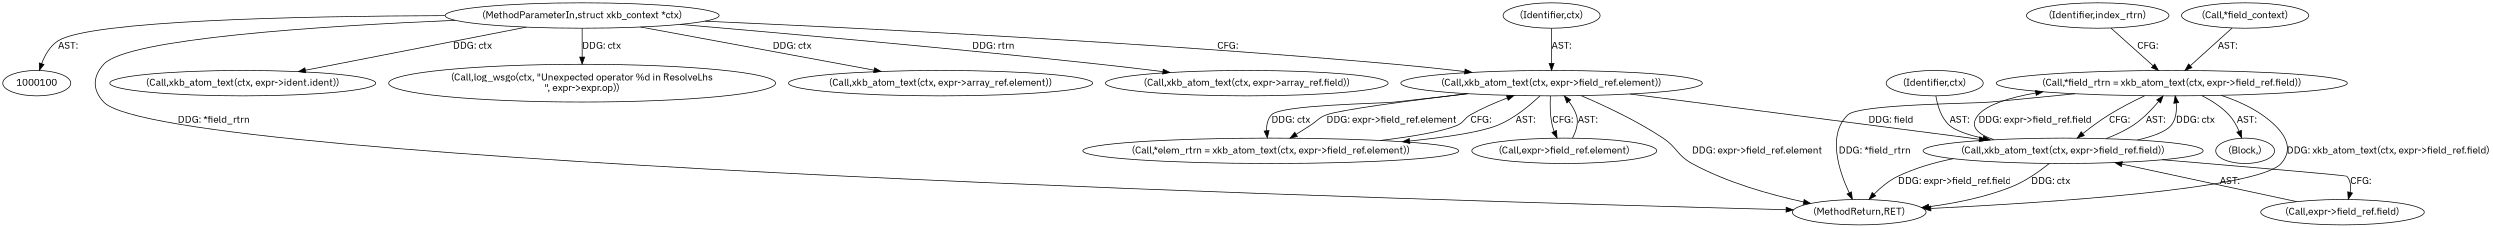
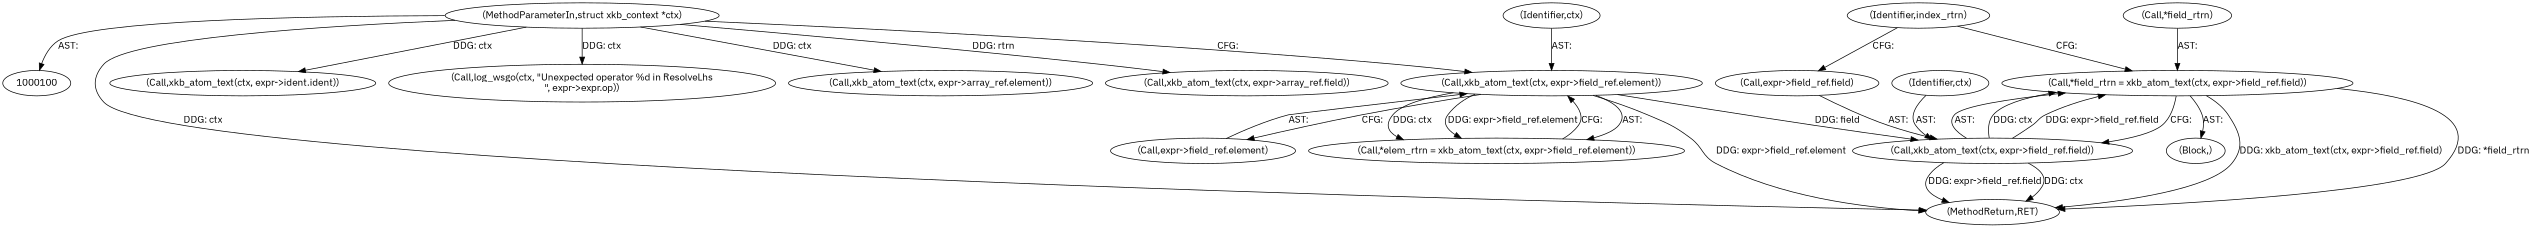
  digraph {
    fontname="IBM Plex Sans"
    node [fontname="IBM Plex Sans"]
    edge [fontname="IBM Plex Sans"]
    n1 [label="(Call,*field_rtrn = xkb_atom_text(ctx, expr->field_ref.field))"]
    n2 [label="(Call,xkb_atom_text(ctx, expr->field_ref.field))"]
    n3 [label="(MethodReturn,RET)"]
    n4 [label="(Block,)"]
    n5 [label="(Call,expr->field_ref.field)"]
    n6 [label="(Call,xkb_atom_text(ctx, expr->field_ref.element))"]
    n7 [label="(Call,expr->field_ref.element)"]
    n8 [label="(Call,*elem_rtrn = xkb_atom_text(ctx, expr->field_ref.element))"]
    n9 [label="(MethodParameterIn,struct xkb_context *ctx)"]
    n10 [label="(Call,xkb_atom_text(ctx, expr->ident.ident))"]
    n11 [label="(Call,log_wsgo(ctx, \"Unexpected operator %d in ResolveLhs\n\", expr->expr.op))"]
    n12 [label="(Call,xkb_atom_text(ctx, expr->array_ref.element))"]
    n13 [label="(Call,xkb_atom_text(ctx, expr->array_ref.field))"]
    1000100
    n15 [label="(Identifier,index_rtrn)"]
    n16 [label="(Identifier,ctx)"]
-   n17 [label="(Call,*field_context)"]
+   n17 [label="(Call,*field_rtrn)"]
    n18 [label="(Identifier,ctx)"]
    n1 -> n2 [label="CFG: "]
    n1 -> n3 [label="DDG: xkb_atom_text(ctx, expr->field_ref.field)"]
    n1 -> n3 [label="DDG: *field_rtrn"]
    n1 -> n4 [label="AST: "]
    n2 -> n1 [label="AST: "]
    n2 -> n1 [label="DDG: ctx"]
    n2 -> n1 [label="DDG: expr->field_ref.field"]
    n2 -> n3 [label="DDG: expr->field_ref.field"]
    n2 -> n3 [label="DDG: ctx"]
-   n2 -> n5 [label="CFG: "]
+   n15 -> n5 [label="CFG: "]
    n5 -> n2 [label="AST: "]
    n6 -> n2 [label="DDG: field"]
    n6 -> n3 [label="DDG: expr->field_ref.element"]
    n6 -> n7 [label="CFG: "]
    n6 -> n8 [label="AST: "]
    n6 -> n8 [label="DDG: ctx"]
    n6 -> n8 [label="DDG: expr->field_ref.element"]
    n7 -> n6 [label="AST: "]
    n8 -> n6 [label="CFG: "]
-   n9 -> n3 [label="DDG: *field_rtrn"]
+   n9 -> n3 [label="DDG: ctx"]
    n9 -> n6 [label="CFG: "]
    n9 -> n10 [label="DDG: ctx"]
    n9 -> n11 [label="DDG: ctx"]
    n9 -> n12 [label="DDG: ctx"]
    n9 -> n13 [label="DDG: rtrn"]
    n9 -> 1000100 [label="AST: "]
    n15 -> n1 [label="CFG: "]
    n16 -> n2 [label="AST: "]
    n17 -> n1 [label="AST: "]
    n18 -> n6 [label="AST: "]
  }
